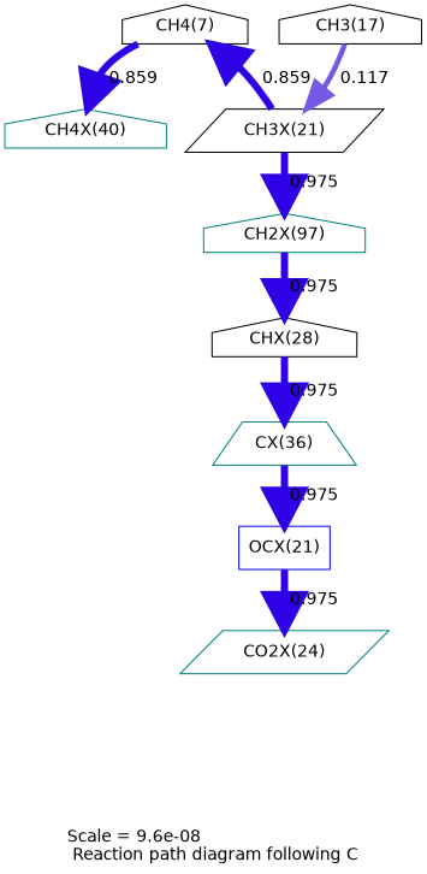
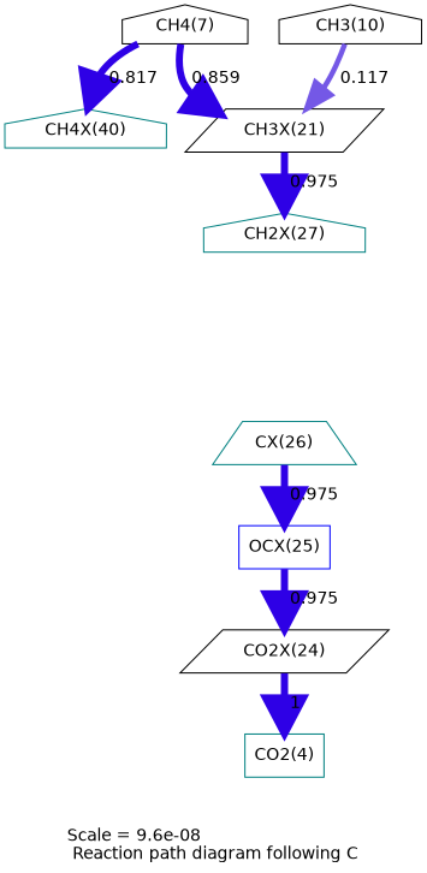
  digraph {
    fontname=Helvetica
    label="Scale = 9.6e-08\l Reaction path diagram following C"
    node [color=black fontname=Helvetica shape=house]
    edge [arrowsize=2.99 color="0.7, 1.48, 0.9" fontname=Helvetica penwidth=5.98]
    n1 [label="CH4(7)"]
    n2 [color=teal label="CH4X(40)"]
    n3 [label="CH3X(21)" shape=parallelogram]
-   n4 [color=teal label="CH2X(97)"]
-   n5 [label="CHX(28)"]
-   n6 [label="CH3(17)"]
-   n7 [color=teal label="CX(36)" shape=trapezium]
-   n8 [color=blue label="OCX(21)" shape=box]
-   n9 [color=teal label="CO2X(24)" shape=parallelogram]
-   n1 -> n2 [arrowsize=2.92 color="0.7, 1.32, 0.9" label=" 0.859" penwidth=5.85]
-   n3 -> n1 [arrowsize=2.94 color="0.7, 1.36, 0.9" label=" 0.859" penwidth=5.89]
+   n4 [color=teal label="CH2X(27)"]
+   n6 [label="CH3(10)"]
+   n7 [color=teal label="CX(26)" shape=trapezium]
+   n8 [color=blue label="OCX(25)" shape=box]
+   n9 [label="CO2X(24)" shape=parallelogram]
+   n10 [color=teal label="CO2(4)" shape=box]
+   n1 -> n2 [arrowsize=2.92 color="0.7, 1.32, 0.9" label=" 0.817" penwidth=5.85]
+   n1 -> n3 [arrowsize=2.94 color="0.7, 1.36, 0.9" label=" 0.859" penwidth=5.89]
    n3 -> n4 [label=" 0.975"]
-   n4 -> n5 [label=" 0.975"]
-   n5 -> n7 [label=" 0.975"]
    n6 -> n3 [arrowsize=2.19 color="0.7, 0.617, 0.9" label=" 0.117" penwidth=4.38]
    n7 -> n8 [label=" 0.975"]
    n8 -> n9 [label=" 0.975"]
+   n9 -> n10 [arrowsize=3 color="0.7, 1.5, 0.9" label=" 1" penwidth=6]
  }
